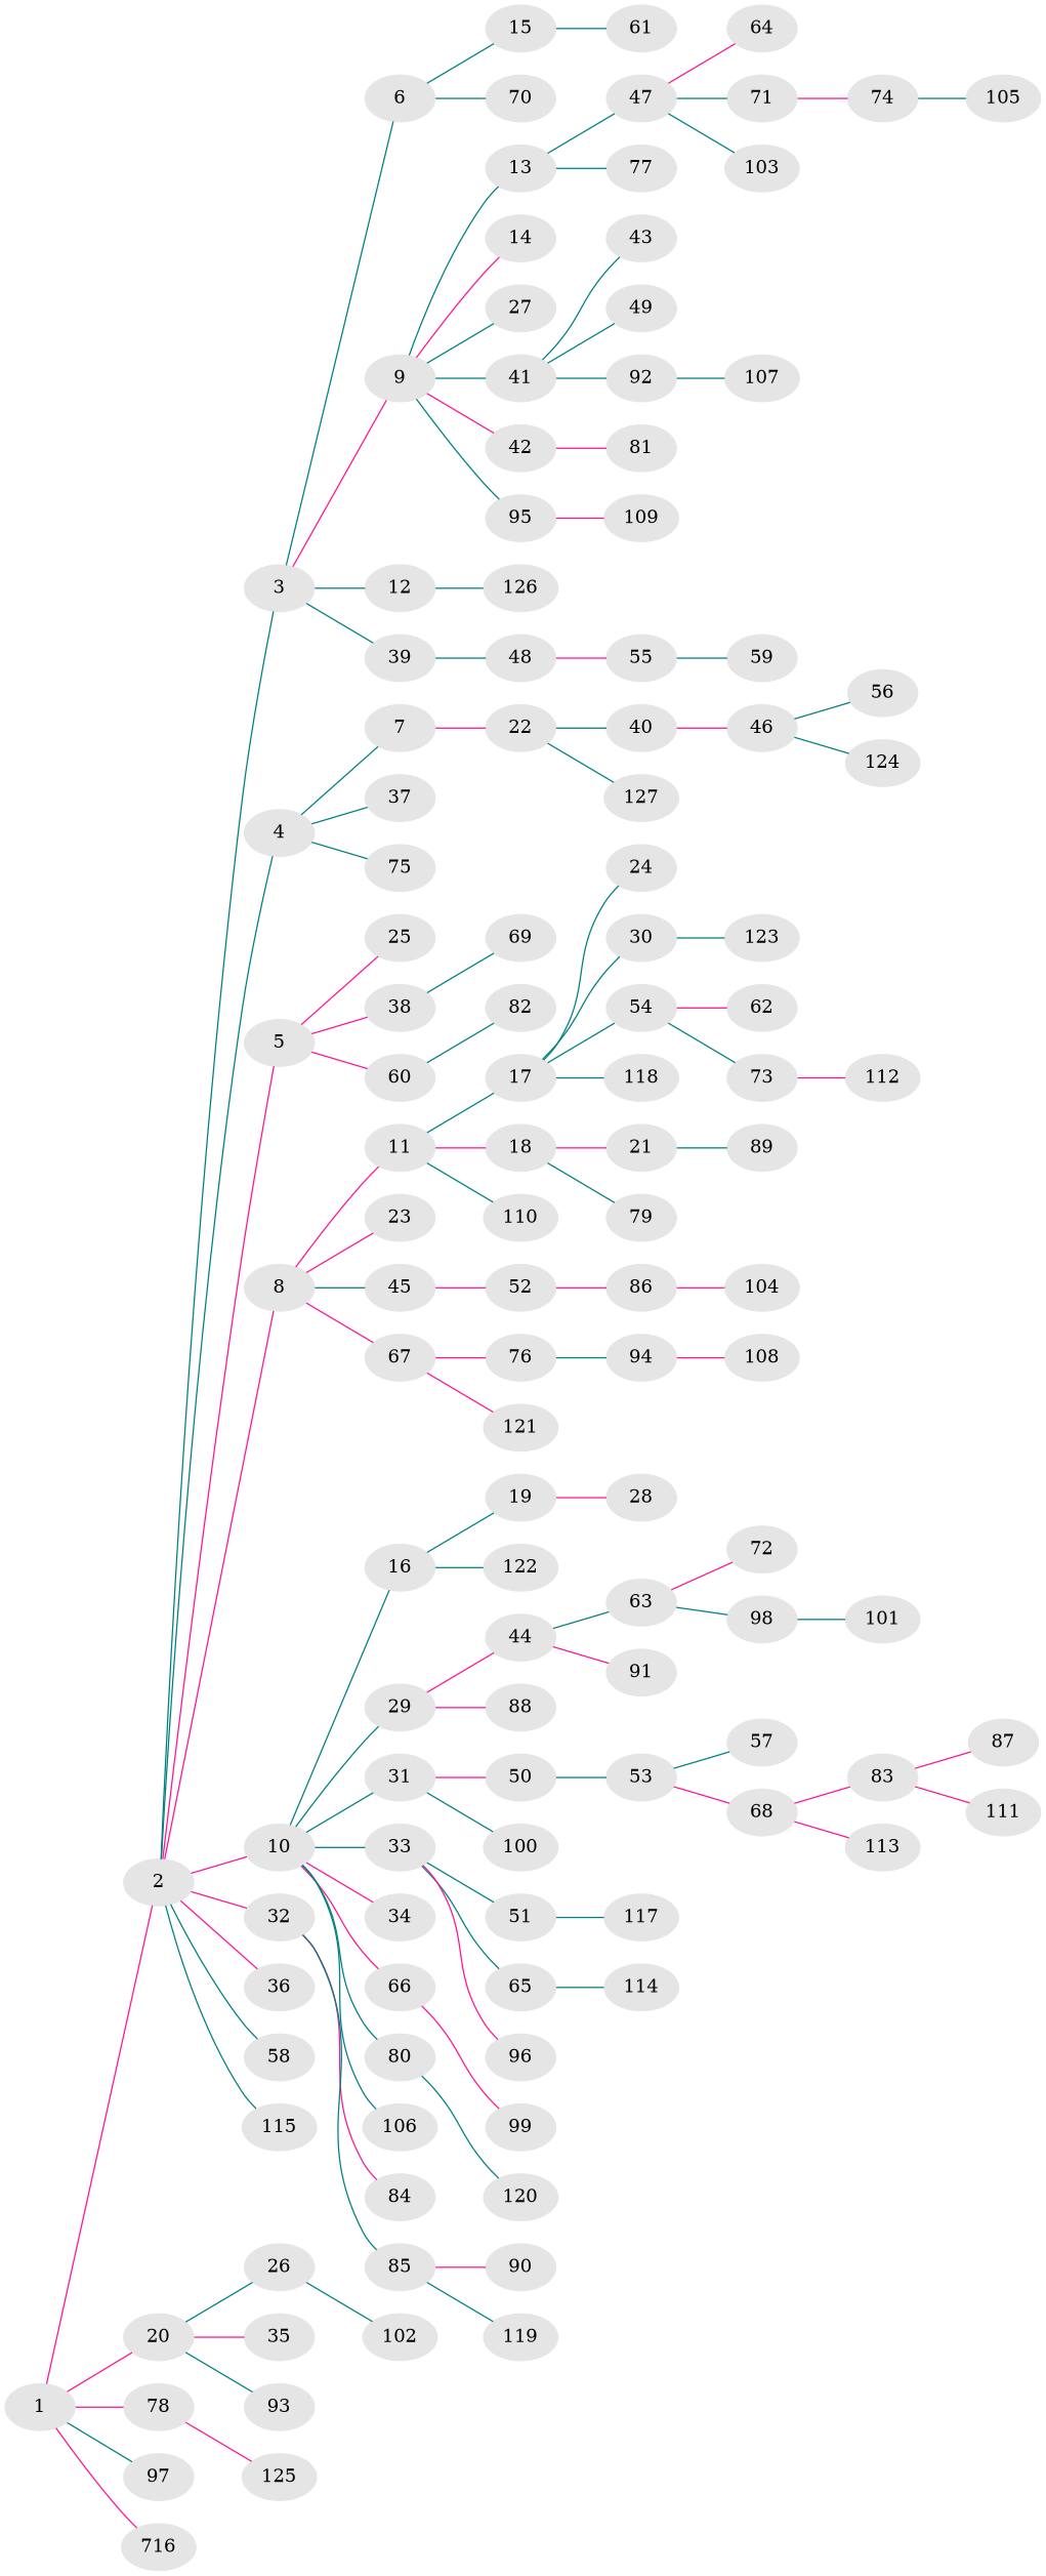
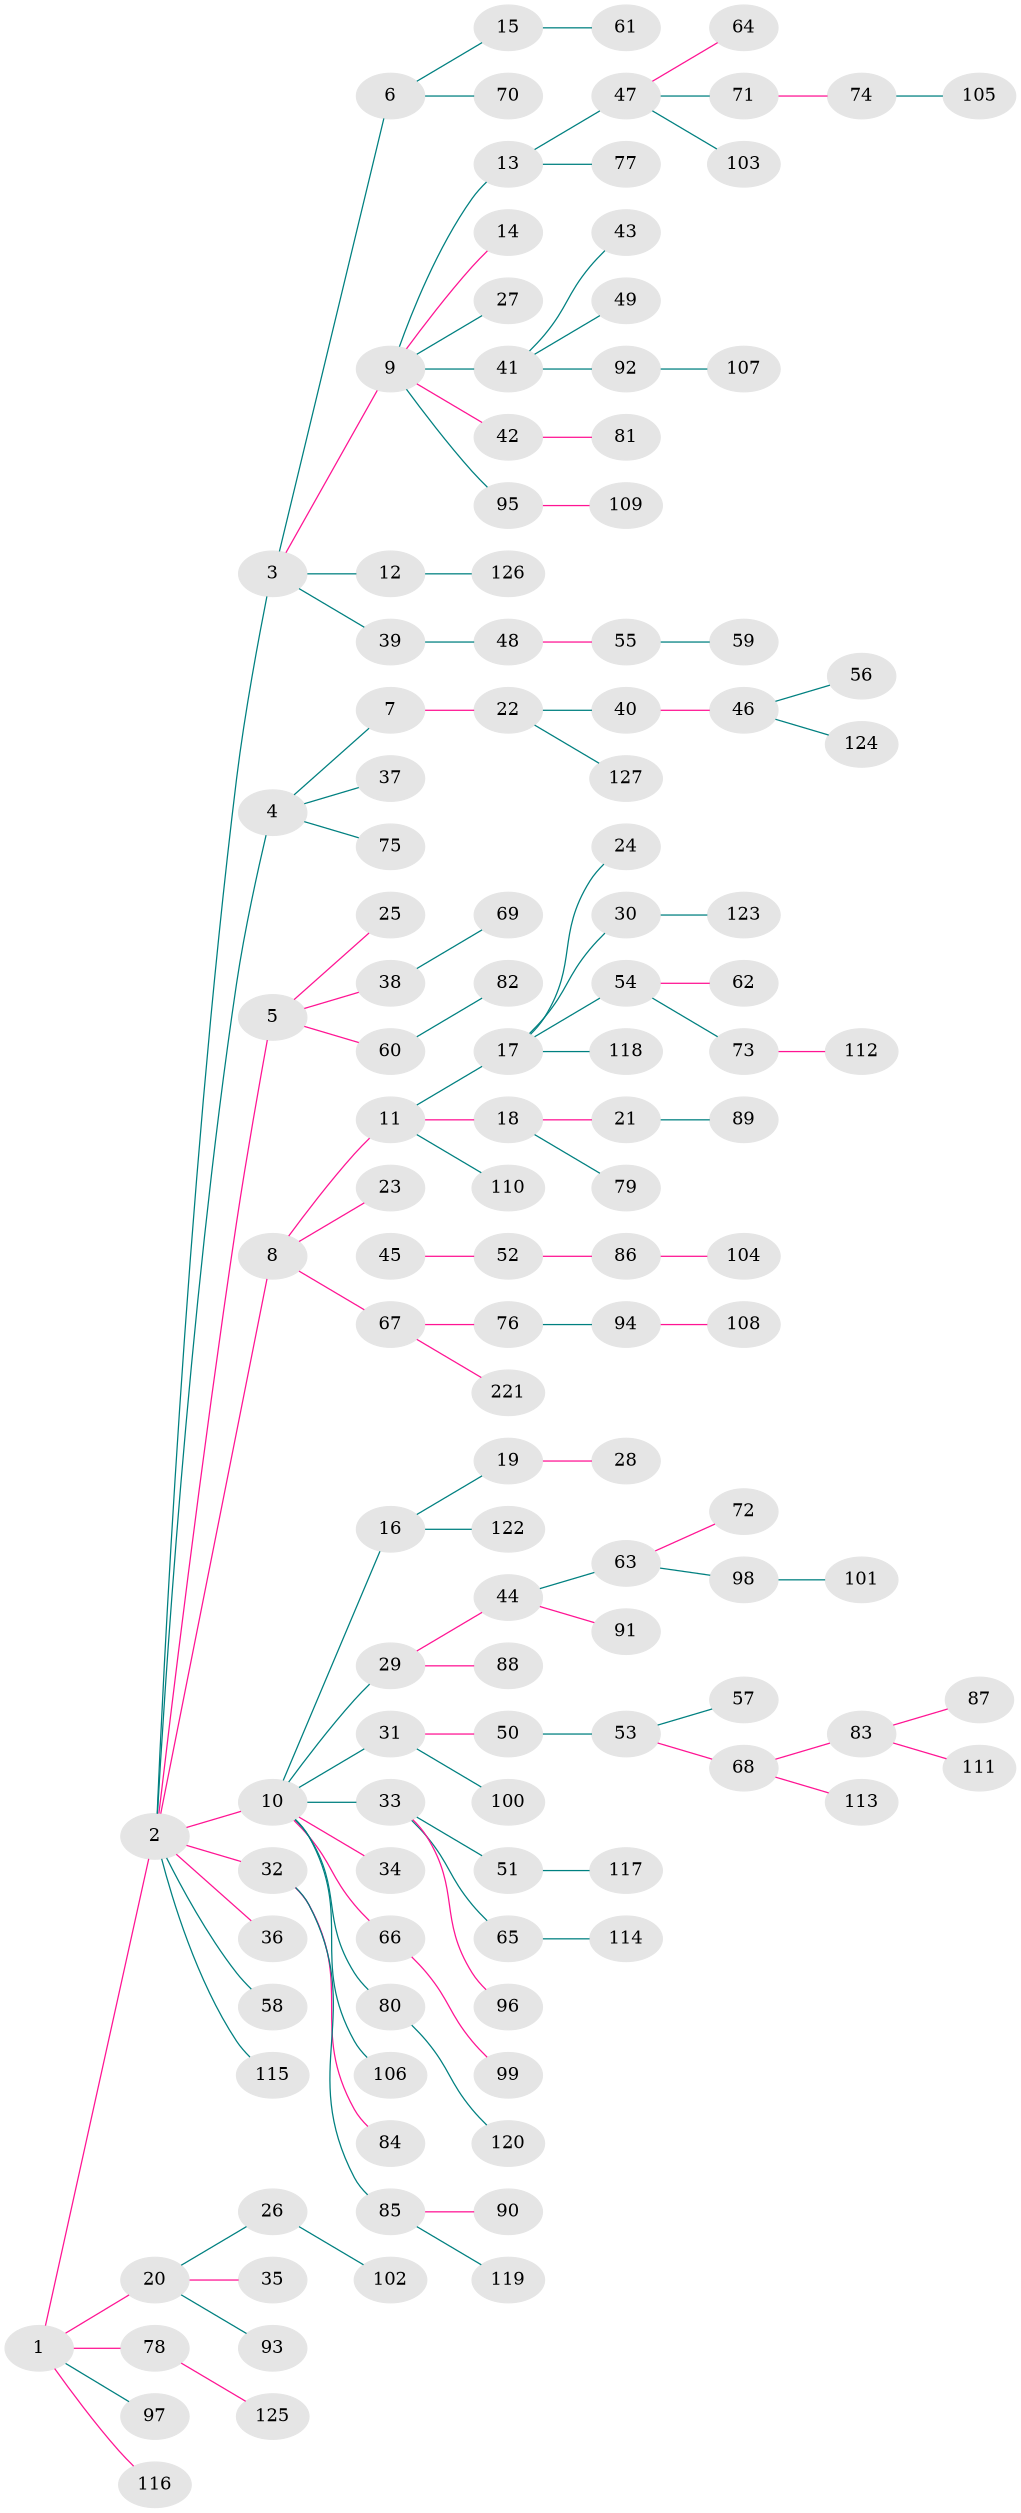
  graph {
    rankdir=LR
    node [color=gray90 style=filled]
    edge [color=teal]
    1
    2
    20
    78
    97
-   116 [label=716]
+   116
    3
    4
    5
    8
    10
    32
    36
    58
    115
    26
    35
    93
    125
    6
    9
    12
    39
    7
    37
    75
    25
    38
    60
    11
    23
    45
    67
    16
    29
    31
    33
    34
    66
    80
    106
    84
    85
    15
    70
    13
    14
    27
    41
    42
    95
    126
    48
    22
    69
    82
    61
    40
    127
    17
    18
    110
    52
    76
-   121
+   121 [label=221]
    47
    77
    43
    49
    92
    81
    109
    19
    122
    44
    88
    50
    100
    51
    65
    96
    99
    120
    24
    30
    54
    118
    21
    79
    64
    71
    103
    28
    123
    62
    73
    89
    102
    46
    63
    91
    53
    90
    119
    117
    114
    55
    56
    124
    107
    72
    98
    86
    74
    59
    57
    68
    104
    83
    113
    112
    101
    94
    87
    111
    105
    108
    1 -- 2 [color=deeppink]
    1 -- 20 [color=deeppink]
    1 -- 78 [color=deeppink]
    1 -- 97
    1 -- 116 [color=deeppink]
    2 -- 3
    2 -- 4
    2 -- 5 [color=deeppink]
    2 -- 8 [color=deeppink]
    2 -- 10 [color=deeppink]
    2 -- 32 [color=deeppink]
    2 -- 36 [color=deeppink]
    2 -- 58
    2 -- 115
    20 -- 26
    20 -- 35 [color=deeppink]
    20 -- 93
    78 -- 125 [color=deeppink]
    3 -- 6
    3 -- 9 [color=deeppink]
    3 -- 12
    3 -- 39
    4 -- 7
    4 -- 37
    4 -- 75
    5 -- 25 [color=deeppink]
    5 -- 38 [color=deeppink]
    5 -- 60 [color=deeppink]
    8 -- 11 [color=deeppink]
    8 -- 23 [color=deeppink]
-   8 -- 45
    8 -- 67 [color=deeppink]
    10 -- 16
    10 -- 29
    10 -- 31
    10 -- 33
    10 -- 34 [color=deeppink]
    10 -- 66 [color=deeppink]
    10 -- 80
    10 -- 106
    32 -- 84 [color=deeppink]
    32 -- 85
    26 -- 102
    6 -- 15
    6 -- 70
    9 -- 13
    9 -- 14 [color=deeppink]
    9 -- 27
    9 -- 41
    9 -- 42 [color=deeppink]
    9 -- 95
    12 -- 126
    39 -- 48
    7 -- 22 [color=deeppink]
    38 -- 69
    60 -- 82
    11 -- 17
    11 -- 18 [color=deeppink]
    11 -- 110
    45 -- 52 [color=deeppink]
    67 -- 76 [color=deeppink]
    67 -- 121 [color=deeppink]
    16 -- 19
    16 -- 122
    29 -- 44 [color=deeppink]
    29 -- 88 [color=deeppink]
    31 -- 50 [color=deeppink]
    31 -- 100
    33 -- 51
    33 -- 65
    33 -- 96 [color=deeppink]
    66 -- 99 [color=deeppink]
    80 -- 120
    85 -- 90 [color=deeppink]
    85 -- 119
    15 -- 61
    13 -- 47
    13 -- 77
    41 -- 43
    41 -- 49
    41 -- 92
    42 -- 81 [color=deeppink]
    95 -- 109 [color=deeppink]
    48 -- 55 [color=deeppink]
    22 -- 40
    22 -- 127
    40 -- 46 [color=deeppink]
    17 -- 24
    17 -- 30
    17 -- 54
    17 -- 118
    18 -- 21 [color=deeppink]
    18 -- 79
    52 -- 86 [color=deeppink]
    76 -- 94
    47 -- 64 [color=deeppink]
    47 -- 71
    47 -- 103
    92 -- 107
    19 -- 28 [color=deeppink]
    44 -- 63
    44 -- 91 [color=deeppink]
    50 -- 53
    51 -- 117
    65 -- 114
    30 -- 123
    54 -- 62 [color=deeppink]
    54 -- 73
    21 -- 89
    71 -- 74 [color=deeppink]
    73 -- 112 [color=deeppink]
    46 -- 56
    46 -- 124
    63 -- 72 [color=deeppink]
    63 -- 98
    53 -- 57
    53 -- 68 [color=deeppink]
    55 -- 59
    98 -- 101
    86 -- 104 [color=deeppink]
    74 -- 105
    68 -- 83 [color=deeppink]
    68 -- 113 [color=deeppink]
    83 -- 87 [color=deeppink]
    83 -- 111 [color=deeppink]
    94 -- 108 [color=deeppink]
  }
